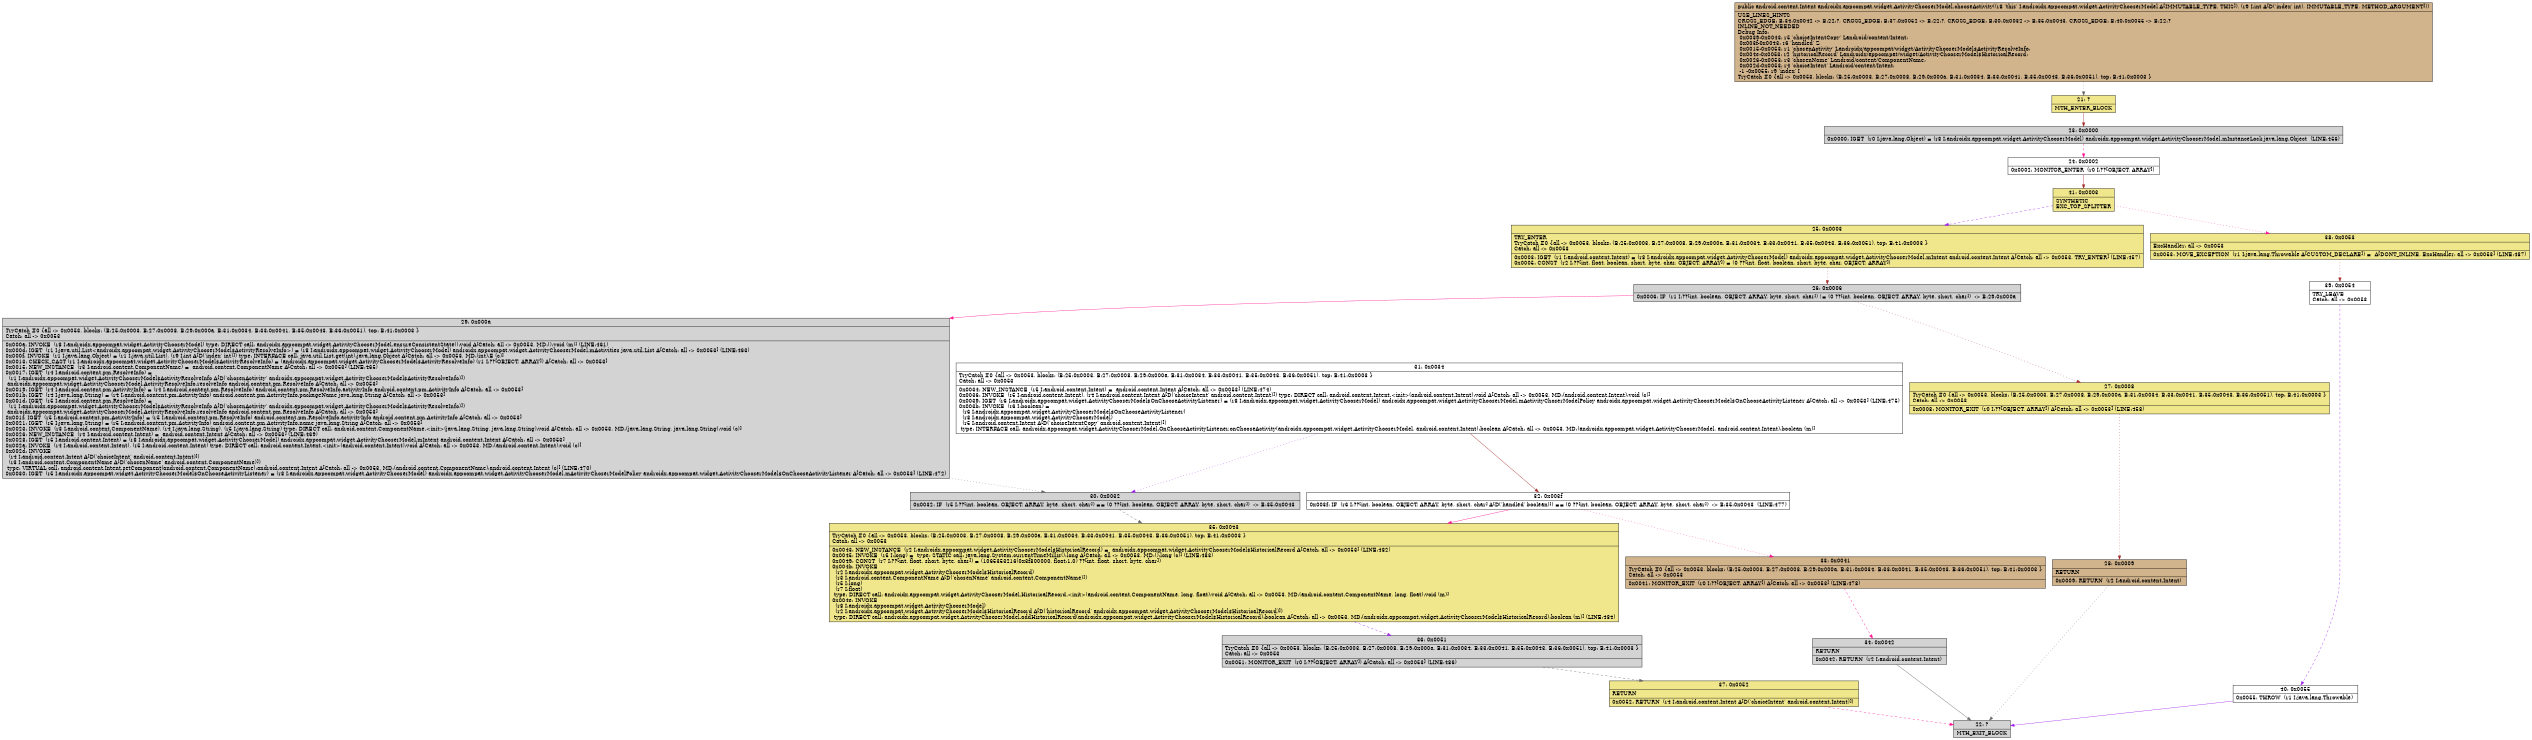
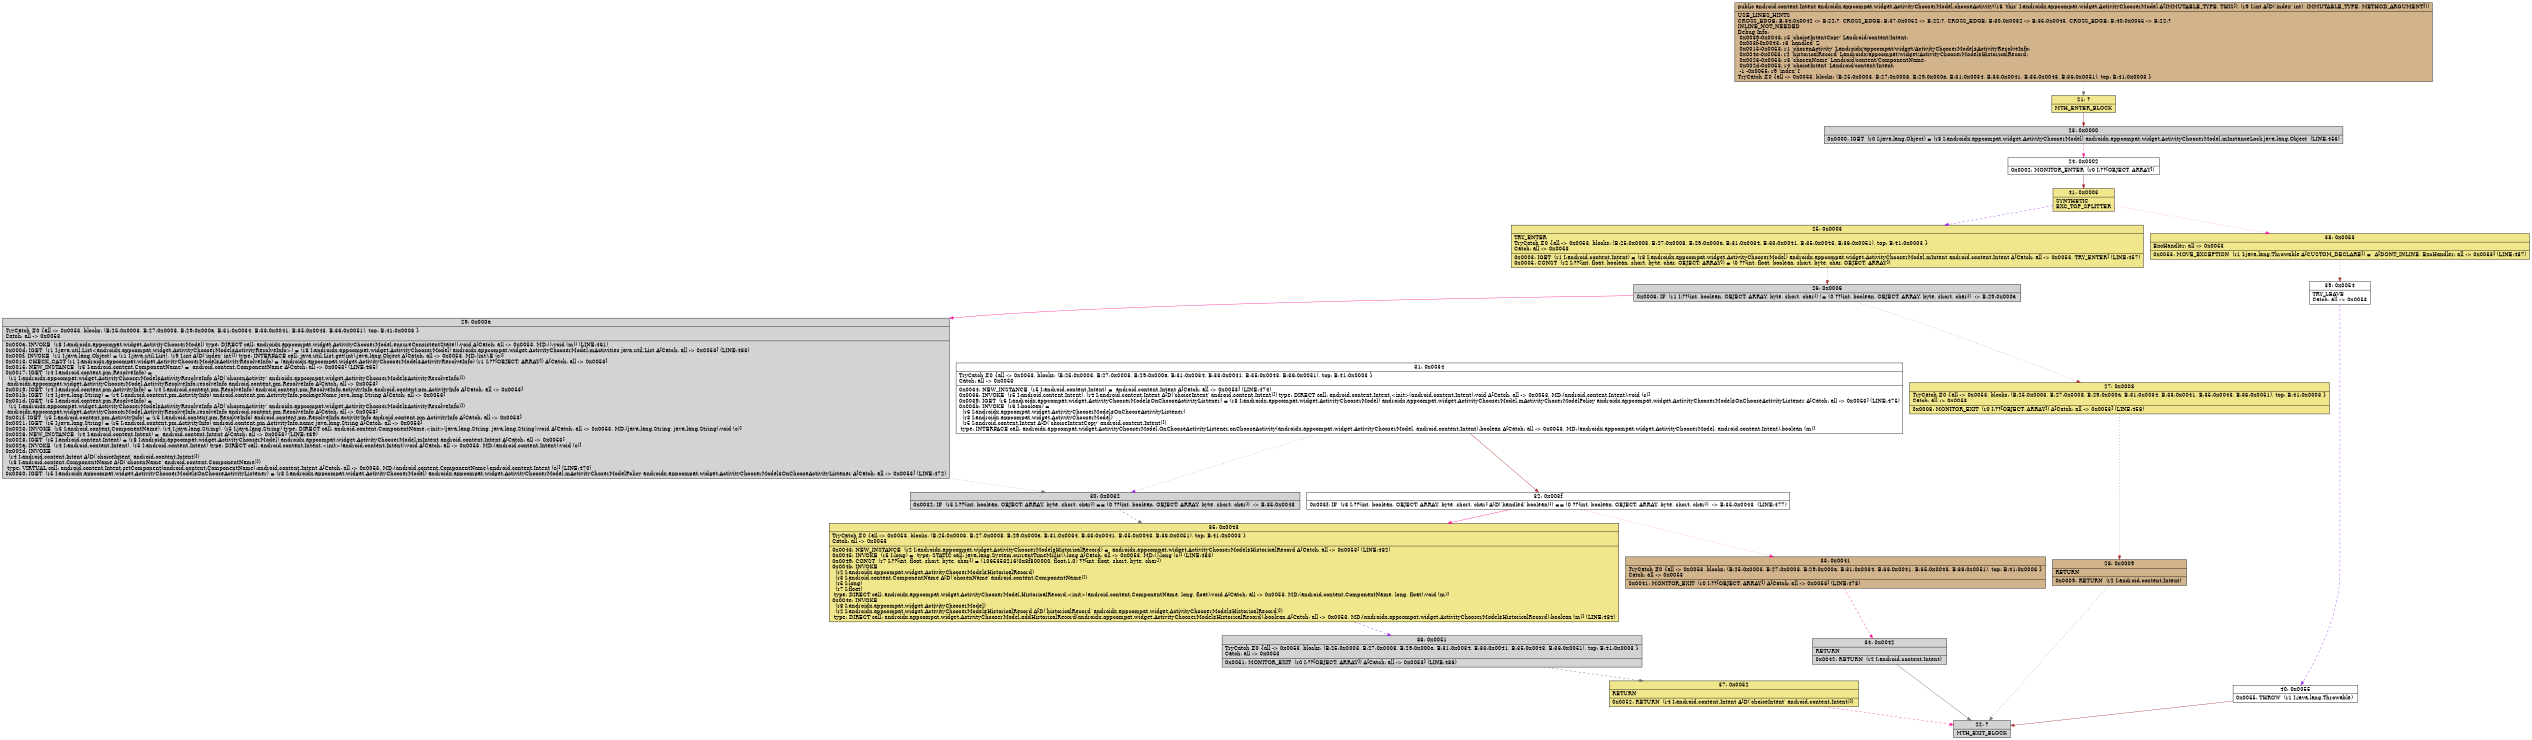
  digraph {
    node [fillcolor=khaki shape=record style=filled]
    edge [color=brown style=dotted]
    n1 [label="{21\:\ ?|MTH_ENTER_BLOCK\l}"]
    n2 [fillcolor=lightgrey label="{23\:\ 0x0000|0x0000: IGET  (r0 I:java.lang.Object) = (r8 I:androidx.appcompat.widget.ActivityChooserModel) androidx.appcompat.widget.ActivityChooserModel.mInstanceLock java.lang.Object  (LINE:456)\l}"]
    n3 [fillcolor=white label="{24\:\ 0x0002|0x0002: MONITOR_ENTER  (r0 I:??[OBJECT, ARRAY]) \l}"]
    n4 [label="{41\:\ 0x0003|SYNTHETIC\lEXC_TOP_SPLITTER\l}"]
    n5 [label="{25\:\ 0x0003|TRY_ENTER\lTryCatch #0 \{all \-\> 0x0053, blocks: (B:25:0x0003, B:27:0x0008, B:29:0x000a, B:31:0x0034, B:33:0x0041, B:35:0x0043, B:36:0x0051), top: B:41:0x0003 \}\lCatch: all \-\> 0x0053\l|0x0003: IGET  (r1 I:android.content.Intent) = (r8 I:androidx.appcompat.widget.ActivityChooserModel) androidx.appcompat.widget.ActivityChooserModel.mIntent android.content.Intent A[Catch: all \-\> 0x0053, TRY_ENTER] (LINE:457)\l0x0005: CONST  (r2 I:??[int, float, boolean, short, byte, char, OBJECT, ARRAY]) = (0 ??[int, float, boolean, short, byte, char, OBJECT, ARRAY]) \l}"]
    n6 [label="{38\:\ 0x0053|ExcHandler: all \-\> 0x0053\l|0x0053: MOVE_EXCEPTION  (r1 I:java.lang.Throwable A[CUSTOM_DECLARE]) =  A[DONT_INLINE, ExcHandler: all \-\> 0x0053] (LINE:487)\l}"]
    n7 [fillcolor=lightgrey label="{26\:\ 0x0006|0x0006: IF  (r1 I:??[int, boolean, OBJECT, ARRAY, byte, short, char]) != (0 ??[int, boolean, OBJECT, ARRAY, byte, short, char])  \-\> B:29:0x000a \l}"]
    n8 [fillcolor=white label="{39\:\ 0x0054|TRY_LEAVE\lCatch: all \-\> 0x0053\l}"]
    n9 [label="{27\:\ 0x0008|TryCatch #0 \{all \-\> 0x0053, blocks: (B:25:0x0003, B:27:0x0008, B:29:0x000a, B:31:0x0034, B:33:0x0041, B:35:0x0043, B:36:0x0051), top: B:41:0x0003 \}\lCatch: all \-\> 0x0053\l|0x0008: MONITOR_EXIT  (r0 I:??[OBJECT, ARRAY]) A[Catch: all \-\> 0x0053] (LINE:458)\l}"]
    n10 [fillcolor=lightgrey label="{29\:\ 0x000a|TryCatch #0 \{all \-\> 0x0053, blocks: (B:25:0x0003, B:27:0x0008, B:29:0x000a, B:31:0x0034, B:33:0x0041, B:35:0x0043, B:36:0x0051), top: B:41:0x0003 \}\lCatch: all \-\> 0x0053\l|0x000a: INVOKE  (r8 I:androidx.appcompat.widget.ActivityChooserModel) type: DIRECT call: androidx.appcompat.widget.ActivityChooserModel.ensureConsistentState():void A[Catch: all \-\> 0x0053, MD:():void (m)] (LINE:461)\l0x000d: IGET  (r1 I:java.util.List\<androidx.appcompat.widget.ActivityChooserModel$ActivityResolveInfo\>) = (r8 I:androidx.appcompat.widget.ActivityChooserModel) androidx.appcompat.widget.ActivityChooserModel.mActivities java.util.List A[Catch: all \-\> 0x0053] (LINE:463)\l0x000f: INVOKE  (r1 I:java.lang.Object) = (r1 I:java.util.List), (r9 I:int A[D('index' int)]) type: INTERFACE call: java.util.List.get(int):java.lang.Object A[Catch: all \-\> 0x0053, MD:(int):E (c)]\l0x0013: CHECK_CAST (r1 I:androidx.appcompat.widget.ActivityChooserModel$ActivityResolveInfo) = (androidx.appcompat.widget.ActivityChooserModel$ActivityResolveInfo) (r1 I:??[OBJECT, ARRAY]) A[Catch: all \-\> 0x0053]\l0x0015: NEW_INSTANCE  (r3 I:android.content.ComponentName) =  android.content.ComponentName A[Catch: all \-\> 0x0053] (LINE:465)\l0x0017: IGET  (r4 I:android.content.pm.ResolveInfo) = \l  (r1 I:androidx.appcompat.widget.ActivityChooserModel$ActivityResolveInfo A[D('chosenActivity' androidx.appcompat.widget.ActivityChooserModel$ActivityResolveInfo)])\l androidx.appcompat.widget.ActivityChooserModel.ActivityResolveInfo.resolveInfo android.content.pm.ResolveInfo A[Catch: all \-\> 0x0053]\l0x0019: IGET  (r4 I:android.content.pm.ActivityInfo) = (r4 I:android.content.pm.ResolveInfo) android.content.pm.ResolveInfo.activityInfo android.content.pm.ActivityInfo A[Catch: all \-\> 0x0053]\l0x001b: IGET  (r4 I:java.lang.String) = (r4 I:android.content.pm.ActivityInfo) android.content.pm.ActivityInfo.packageName java.lang.String A[Catch: all \-\> 0x0053]\l0x001d: IGET  (r5 I:android.content.pm.ResolveInfo) = \l  (r1 I:androidx.appcompat.widget.ActivityChooserModel$ActivityResolveInfo A[D('chosenActivity' androidx.appcompat.widget.ActivityChooserModel$ActivityResolveInfo)])\l androidx.appcompat.widget.ActivityChooserModel.ActivityResolveInfo.resolveInfo android.content.pm.ResolveInfo A[Catch: all \-\> 0x0053]\l0x001f: IGET  (r5 I:android.content.pm.ActivityInfo) = (r5 I:android.content.pm.ResolveInfo) android.content.pm.ResolveInfo.activityInfo android.content.pm.ActivityInfo A[Catch: all \-\> 0x0053]\l0x0021: IGET  (r5 I:java.lang.String) = (r5 I:android.content.pm.ActivityInfo) android.content.pm.ActivityInfo.name java.lang.String A[Catch: all \-\> 0x0053]\l0x0023: INVOKE  (r3 I:android.content.ComponentName), (r4 I:java.lang.String), (r5 I:java.lang.String) type: DIRECT call: android.content.ComponentName.\<init\>(java.lang.String, java.lang.String):void A[Catch: all \-\> 0x0053, MD:(java.lang.String, java.lang.String):void (c)]\l0x0026: NEW_INSTANCE  (r4 I:android.content.Intent) =  android.content.Intent A[Catch: all \-\> 0x0053] (LINE:469)\l0x0028: IGET  (r5 I:android.content.Intent) = (r8 I:androidx.appcompat.widget.ActivityChooserModel) androidx.appcompat.widget.ActivityChooserModel.mIntent android.content.Intent A[Catch: all \-\> 0x0053]\l0x002a: INVOKE  (r4 I:android.content.Intent), (r5 I:android.content.Intent) type: DIRECT call: android.content.Intent.\<init\>(android.content.Intent):void A[Catch: all \-\> 0x0053, MD:(android.content.Intent):void (c)]\l0x002d: INVOKE  \l  (r4 I:android.content.Intent A[D('choiceIntent' android.content.Intent)])\l  (r3 I:android.content.ComponentName A[D('chosenName' android.content.ComponentName)])\l type: VIRTUAL call: android.content.Intent.setComponent(android.content.ComponentName):android.content.Intent A[Catch: all \-\> 0x0053, MD:(android.content.ComponentName):android.content.Intent (c)] (LINE:470)\l0x0030: IGET  (r5 I:androidx.appcompat.widget.ActivityChooserModel$OnChooseActivityListener) = (r8 I:androidx.appcompat.widget.ActivityChooserModel) androidx.appcompat.widget.ActivityChooserModel.mActivityChoserModelPolicy androidx.appcompat.widget.ActivityChooserModel$OnChooseActivityListener A[Catch: all \-\> 0x0053] (LINE:472)\l}"]
    n11 [fillcolor=tan label="{28\:\ 0x0009|RETURN\l|0x0009: RETURN  (r2 I:android.content.Intent) \l}"]
    n12 [fillcolor=lightgrey label="{30\:\ 0x0032|0x0032: IF  (r5 I:??[int, boolean, OBJECT, ARRAY, byte, short, char]) == (0 ??[int, boolean, OBJECT, ARRAY, byte, short, char])  \-\> B:35:0x0043 \l}"]
    n13 [fillcolor=lightgrey label="{22\:\ ?|MTH_EXIT_BLOCK\l}"]
    n14 [label="{35\:\ 0x0043|TryCatch #0 \{all \-\> 0x0053, blocks: (B:25:0x0003, B:27:0x0008, B:29:0x000a, B:31:0x0034, B:33:0x0041, B:35:0x0043, B:36:0x0051), top: B:41:0x0003 \}\lCatch: all \-\> 0x0053\l|0x0043: NEW_INSTANCE  (r2 I:androidx.appcompat.widget.ActivityChooserModel$HistoricalRecord) =  androidx.appcompat.widget.ActivityChooserModel$HistoricalRecord A[Catch: all \-\> 0x0053] (LINE:482)\l0x0045: INVOKE  (r5 I:long) =  type: STATIC call: java.lang.System.currentTimeMillis():long A[Catch: all \-\> 0x0053, MD:():long (c)] (LINE:483)\l0x0049: CONST  (r7 I:??[int, float, short, byte, char]) = (1065353216(0x3f800000, float:1.0) ??[int, float, short, byte, char]) \l0x004b: INVOKE  \l  (r2 I:androidx.appcompat.widget.ActivityChooserModel$HistoricalRecord)\l  (r3 I:android.content.ComponentName A[D('chosenName' android.content.ComponentName)])\l  (r5 I:long)\l  (r7 I:float)\l type: DIRECT call: androidx.appcompat.widget.ActivityChooserModel.HistoricalRecord.\<init\>(android.content.ComponentName, long, float):void A[Catch: all \-\> 0x0053, MD:(android.content.ComponentName, long, float):void (m)]\l0x004e: INVOKE  \l  (r8 I:androidx.appcompat.widget.ActivityChooserModel)\l  (r2 I:androidx.appcompat.widget.ActivityChooserModel$HistoricalRecord A[D('historicalRecord' androidx.appcompat.widget.ActivityChooserModel$HistoricalRecord)])\l type: DIRECT call: androidx.appcompat.widget.ActivityChooserModel.addHistoricalRecord(androidx.appcompat.widget.ActivityChooserModel$HistoricalRecord):boolean A[Catch: all \-\> 0x0053, MD:(androidx.appcompat.widget.ActivityChooserModel$HistoricalRecord):boolean (m)] (LINE:484)\l}"]
    n15 [fillcolor=white label="{31\:\ 0x0034|TryCatch #0 \{all \-\> 0x0053, blocks: (B:25:0x0003, B:27:0x0008, B:29:0x000a, B:31:0x0034, B:33:0x0041, B:35:0x0043, B:36:0x0051), top: B:41:0x0003 \}\lCatch: all \-\> 0x0053\l|0x0034: NEW_INSTANCE  (r5 I:android.content.Intent) =  android.content.Intent A[Catch: all \-\> 0x0053] (LINE:474)\l0x0036: INVOKE  (r5 I:android.content.Intent), (r4 I:android.content.Intent A[D('choiceIntent' android.content.Intent)]) type: DIRECT call: android.content.Intent.\<init\>(android.content.Intent):void A[Catch: all \-\> 0x0053, MD:(android.content.Intent):void (c)]\l0x0039: IGET  (r6 I:androidx.appcompat.widget.ActivityChooserModel$OnChooseActivityListener) = (r8 I:androidx.appcompat.widget.ActivityChooserModel) androidx.appcompat.widget.ActivityChooserModel.mActivityChoserModelPolicy androidx.appcompat.widget.ActivityChooserModel$OnChooseActivityListener A[Catch: all \-\> 0x0053] (LINE:475)\l0x003b: INVOKE  (r6 I:boolean) = \l  (r6 I:androidx.appcompat.widget.ActivityChooserModel$OnChooseActivityListener)\l  (r8 I:androidx.appcompat.widget.ActivityChooserModel)\l  (r5 I:android.content.Intent A[D('choiceIntentCopy' android.content.Intent)])\l type: INTERFACE call: androidx.appcompat.widget.ActivityChooserModel.OnChooseActivityListener.onChooseActivity(androidx.appcompat.widget.ActivityChooserModel, android.content.Intent):boolean A[Catch: all \-\> 0x0053, MD:(androidx.appcompat.widget.ActivityChooserModel, android.content.Intent):boolean (m)]\l}"]
    n16 [fillcolor=white label="{32\:\ 0x003f|0x003f: IF  (r6 I:??[int, boolean, OBJECT, ARRAY, byte, short, char] A[D('handled' boolean)]) == (0 ??[int, boolean, OBJECT, ARRAY, byte, short, char])  \-\> B:35:0x0043  (LINE:477)\l}"]
    n17 [fillcolor=lightgrey label="{36\:\ 0x0051|TryCatch #0 \{all \-\> 0x0053, blocks: (B:25:0x0003, B:27:0x0008, B:29:0x000a, B:31:0x0034, B:33:0x0041, B:35:0x0043, B:36:0x0051), top: B:41:0x0003 \}\lCatch: all \-\> 0x0053\l|0x0051: MONITOR_EXIT  (r0 I:??[OBJECT, ARRAY]) A[Catch: all \-\> 0x0053] (LINE:486)\l}"]
    n18 [fillcolor=tan label="{33\:\ 0x0041|TryCatch #0 \{all \-\> 0x0053, blocks: (B:25:0x0003, B:27:0x0008, B:29:0x000a, B:31:0x0034, B:33:0x0041, B:35:0x0043, B:36:0x0051), top: B:41:0x0003 \}\lCatch: all \-\> 0x0053\l|0x0041: MONITOR_EXIT  (r0 I:??[OBJECT, ARRAY]) A[Catch: all \-\> 0x0053] (LINE:478)\l}"]
    n19 [fillcolor=lightgrey label="{34\:\ 0x0042|RETURN\l|0x0042: RETURN  (r2 I:android.content.Intent) \l}"]
    n20 [label="{37\:\ 0x0052|RETURN\l|0x0052: RETURN  (r4 I:android.content.Intent A[D('choiceIntent' android.content.Intent)]) \l}"]
    n21 [fillcolor=white label="{40\:\ 0x0055|0x0055: THROW  (r1 I:java.lang.Throwable) \l}"]
    n22 [fillcolor=tan label="{public android.content.Intent androidx.appcompat.widget.ActivityChooserModel.chooseActivity((r8 'this' I:androidx.appcompat.widget.ActivityChooserModel A[IMMUTABLE_TYPE, THIS]), (r9 I:int A[D('index' int), IMMUTABLE_TYPE, METHOD_ARGUMENT]))  | USE_LINES_HINTS\lCROSS_EDGE: B:34:0x0042 \-\> B:22:?, CROSS_EDGE: B:37:0x0052 \-\> B:22:?, CROSS_EDGE: B:30:0x0032 \-\> B:35:0x0043, CROSS_EDGE: B:40:0x0055 \-\> B:22:?\lINLINE_NOT_NEEDED\lDebug Info:\l  0x0039\-0x0043: r5 'choiceIntentCopy' Landroid\/content\/Intent;\l  0x003f\-0x0043: r6 'handled' Z\l  0x0015\-0x0053: r1 'chosenActivity' Landroidx\/appcompat\/widget\/ActivityChooserModel$ActivityResolveInfo;\l  0x004e\-0x0053: r2 'historicalRecord' Landroidx\/appcompat\/widget\/ActivityChooserModel$HistoricalRecord;\l  0x0026\-0x0053: r3 'chosenName' Landroid\/content\/ComponentName;\l  0x002d\-0x0053: r4 'choiceIntent' Landroid\/content\/Intent;\l  \-1 \-0x0055: r9 'index' I\lTryCatch #0 \{all \-\> 0x0053, blocks: (B:25:0x0003, B:27:0x0008, B:29:0x000a, B:31:0x0034, B:33:0x0041, B:35:0x0043, B:36:0x0051), top: B:41:0x0003 \}\l}"]
    n1 -> n2 [style=solid]
    n2 -> n3 [color=deeppink style=dashed]
    n3 -> n4 [style=solid]
    n4 -> n5 [color=purple style=dashed]
    n4 -> n6 [color=deeppink]
    n5 -> n7
    n6 -> n8
    n7 -> n9
    n7 -> n10 [color=deeppink style=solid]
    n8 -> n21 [color=purple style=dashed]
    n9 -> n11
    n10 -> n12 [color=gray40]
    n11 -> n13 [color=gray40]
    n12 -> n14 [color=gray40 style=dashed]
    n14 -> n17 [color=purple style=dashed]
    n15 -> n12 [color=purple]
    n15 -> n16 [style=solid]
    n16 -> n14 [color=deeppink style=solid]
    n16 -> n18 [color=deeppink]
    n17 -> n20 [color=gray40 style=dashed]
    n18 -> n19 [color=deeppink style=dashed]
    n19 -> n13 [color=gray40 style=solid]
    n20 -> n13 [color=deeppink style=dashed]
-   n21 -> n13 [color=purple style=solid]
+   n21 -> n13 [style=solid]
    n22 -> n1 [color=gray40]
  }
